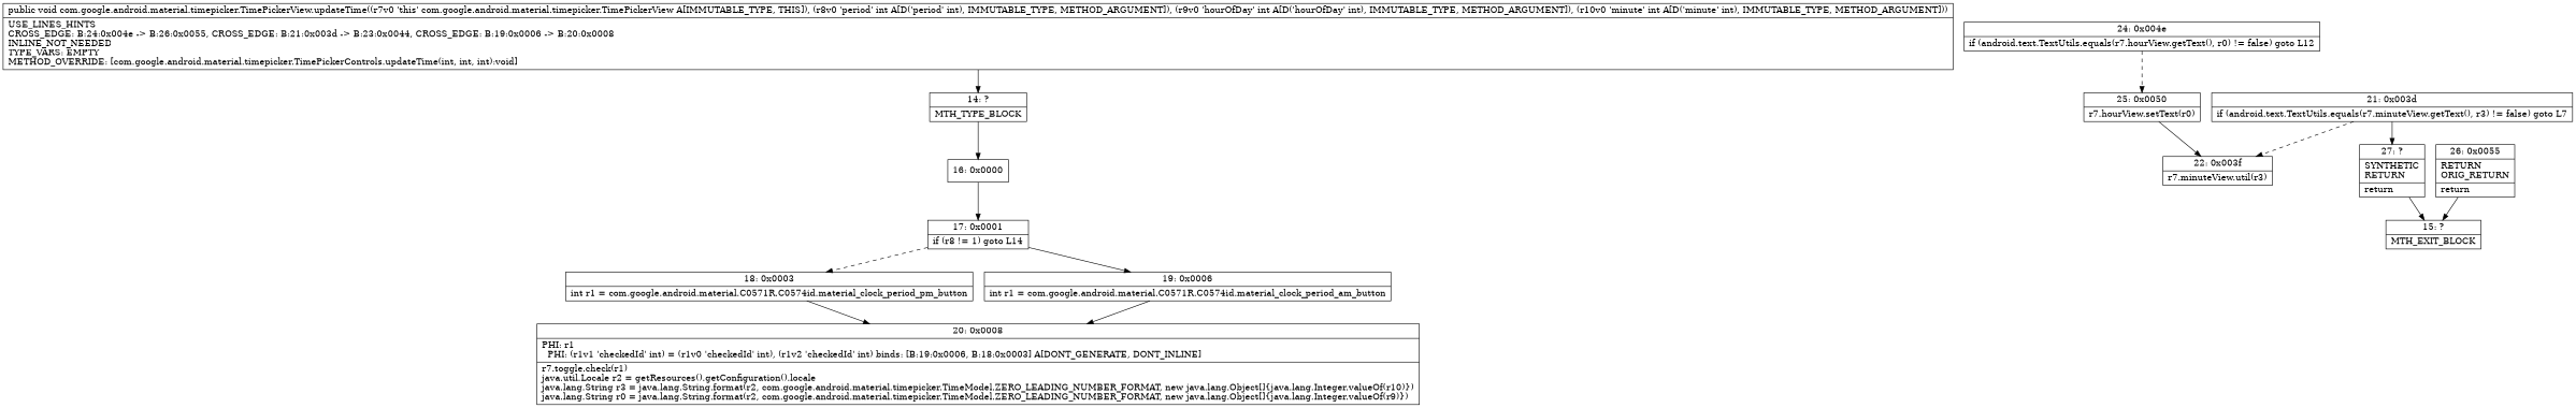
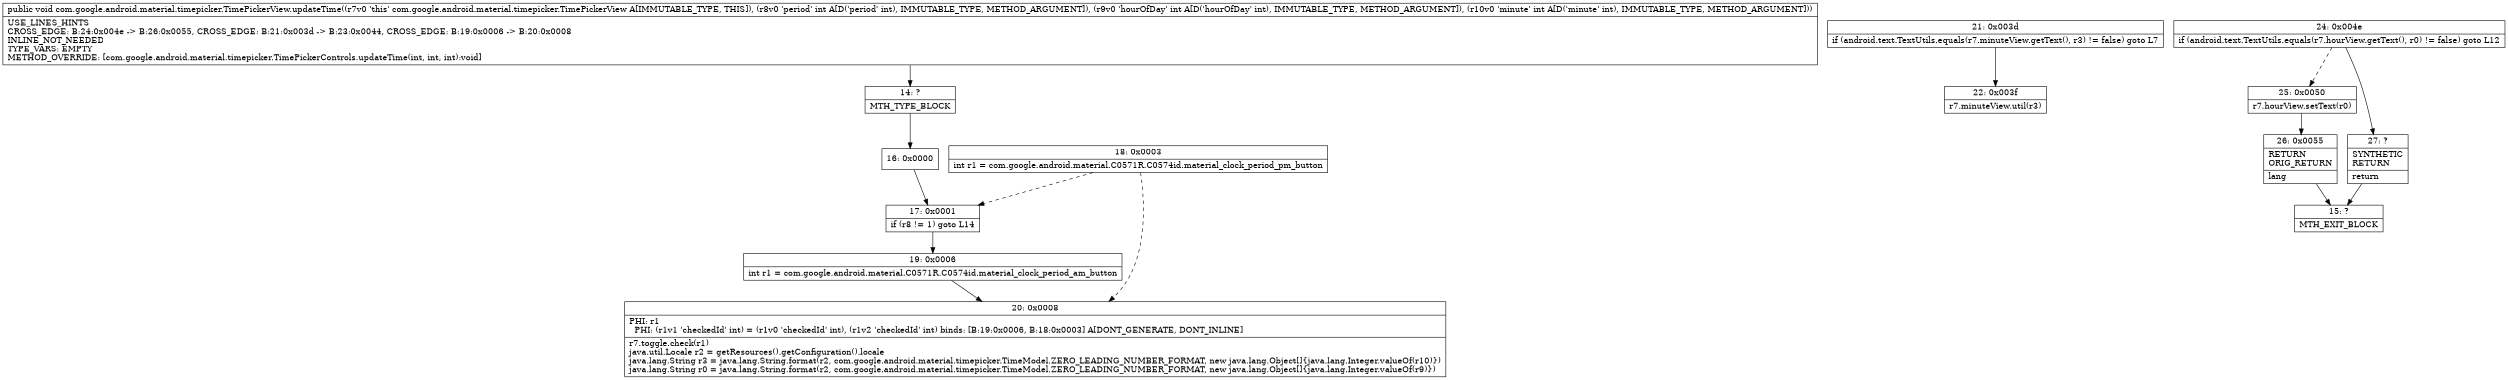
  digraph {
    node [shape=record]
    n1 [label="{14\:\ ?|MTH_TYPE_BLOCK\l}"]
    n2 [label="{16\:\ 0x0000}"]
    n3 [label="{17\:\ 0x0001|if (r8 != 1) goto L14\l}"]
    n4 [label="{18\:\ 0x0003|int r1 = com.google.android.material.C0571R.C0574id.material_clock_period_pm_button\l}"]
    n5 [label="{19\:\ 0x0006|int r1 = com.google.android.material.C0571R.C0574id.material_clock_period_am_button\l}"]
    n6 [label="{20\:\ 0x0008|PHI: r1 \l  PHI: (r1v1 'checkedId' int) = (r1v0 'checkedId' int), (r1v2 'checkedId' int) binds: [B:19:0x0006, B:18:0x0003] A[DONT_GENERATE, DONT_INLINE]\l|r7.toggle.check(r1)\ljava.util.Locale r2 = getResources().getConfiguration().locale\ljava.lang.String r3 = java.lang.String.format(r2, com.google.android.material.timepicker.TimeModel.ZERO_LEADING_NUMBER_FORMAT, new java.lang.Object[]\{java.lang.Integer.valueOf(r10)\})\ljava.lang.String r0 = java.lang.String.format(r2, com.google.android.material.timepicker.TimeModel.ZERO_LEADING_NUMBER_FORMAT, new java.lang.Object[]\{java.lang.Integer.valueOf(r9)\})\l}"]
    n7 [label="{21\:\ 0x003d|if (android.text.TextUtils.equals(r7.minuteView.getText(), r3) != false) goto L7\l}"]
    n8 [label="{22\:\ 0x003f|r7.minuteView.util(r3)\l}"]
    n9 [label="{24\:\ 0x004e|if (android.text.TextUtils.equals(r7.hourView.getText(), r0) != false) goto L12\l}"]
    n10 [label="{25\:\ 0x0050|r7.hourView.setText(r0)\l}"]
    n11 [label="{27\:\ ?|SYNTHETIC\lRETURN\l|return\l}"]
-   n12 [label="{26\:\ 0x0055|RETURN\lORIG_RETURN\l|return\l}"]
+   n12 [label="{26\:\ 0x0055|RETURN\lORIG_RETURN\l|lang\l}"]
    n13 [label="{15\:\ ?|MTH_EXIT_BLOCK\l}"]
    n14 [label="{public void com.google.android.material.timepicker.TimePickerView.updateTime((r7v0 'this' com.google.android.material.timepicker.TimePickerView A[IMMUTABLE_TYPE, THIS]), (r8v0 'period' int A[D('period' int), IMMUTABLE_TYPE, METHOD_ARGUMENT]), (r9v0 'hourOfDay' int A[D('hourOfDay' int), IMMUTABLE_TYPE, METHOD_ARGUMENT]), (r10v0 'minute' int A[D('minute' int), IMMUTABLE_TYPE, METHOD_ARGUMENT]))  | USE_LINES_HINTS\lCROSS_EDGE: B:24:0x004e \-\> B:26:0x0055, CROSS_EDGE: B:21:0x003d \-\> B:23:0x0044, CROSS_EDGE: B:19:0x0006 \-\> B:20:0x0008\lINLINE_NOT_NEEDED\lTYPE_VARS: EMPTY\lMETHOD_OVERRIDE: [com.google.android.material.timepicker.TimePickerControls.updateTime(int, int, int):void]\l}"]
    n1 -> n2
    n2 -> n3
-   n3 -> n4 [style=dashed]
+   n4 -> n3 [style=dashed]
    n3 -> n5
-   n4 -> n6
+   n4 -> n6 [style=dashed]
    n5 -> n6
-   n7 -> n8 [style=dashed]
+   n7 -> n8 [style=solid]
    n9 -> n10 [style=dashed]
-   n7 -> n11
-   n10 -> n8
+   n9 -> n11
+   n10 -> n12
    n11 -> n13
    n12 -> n13
    n14 -> n1
  }
